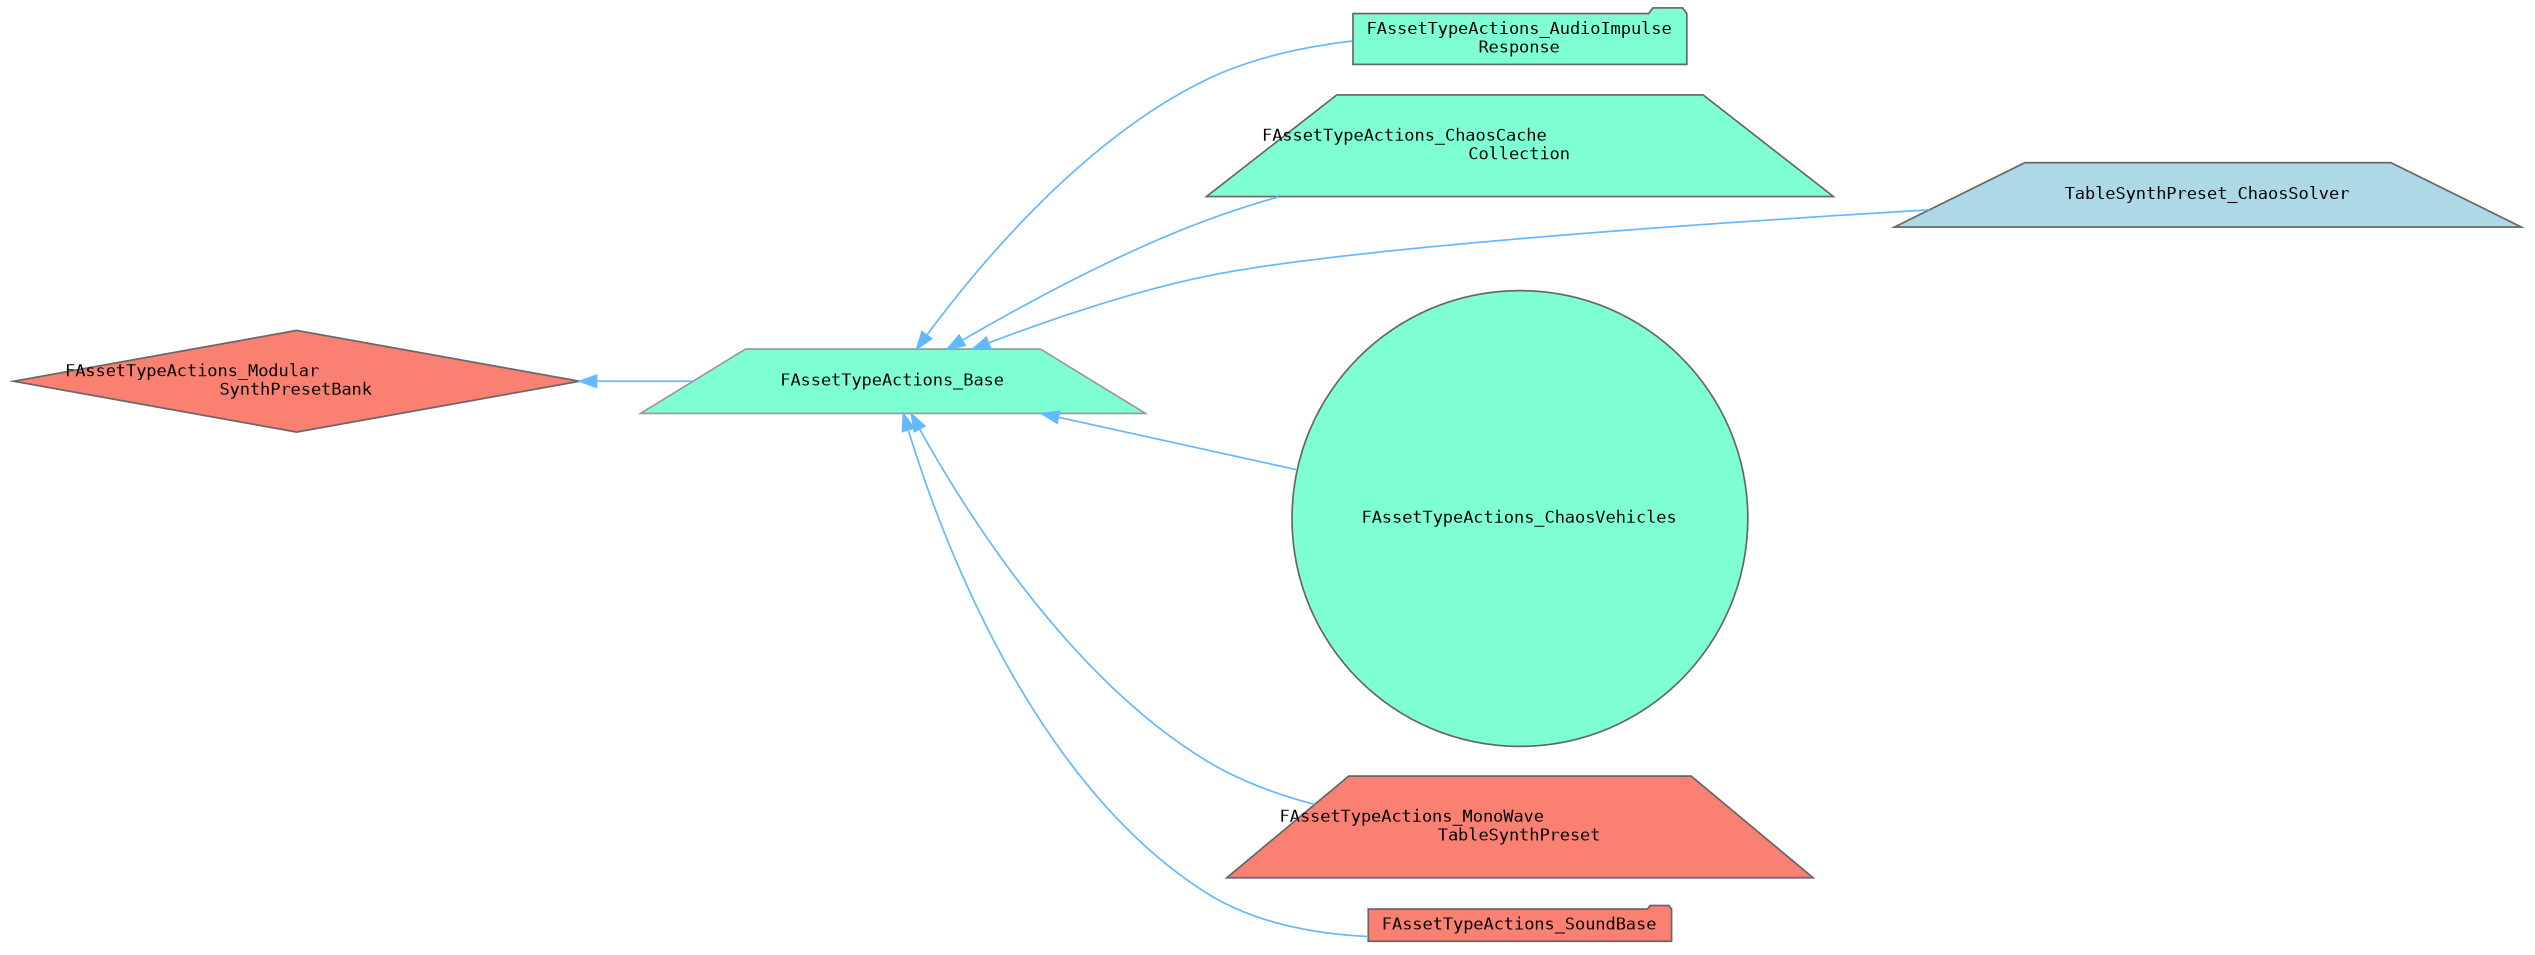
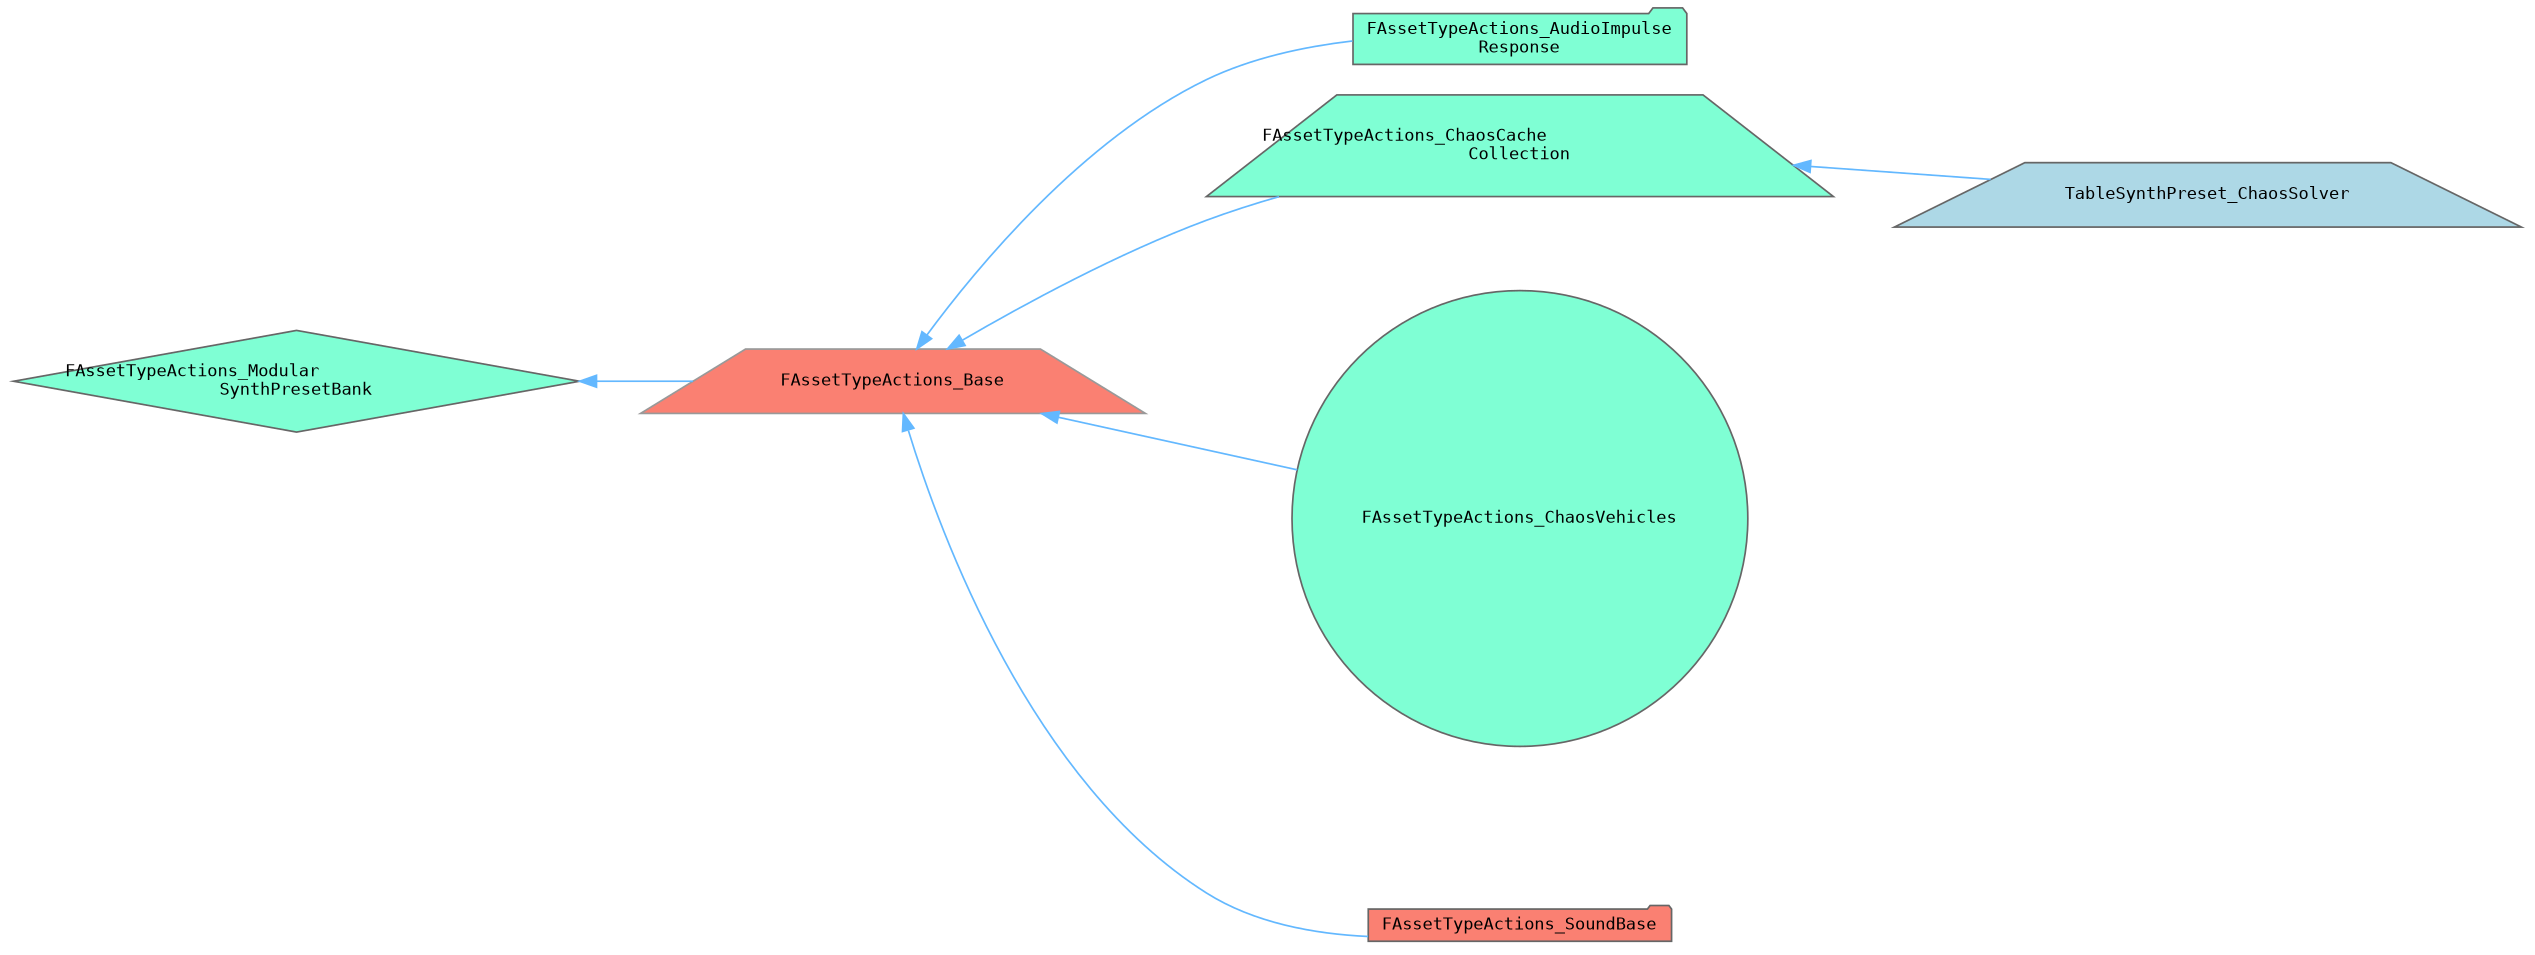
  digraph {
    fontname="DejaVu Sans Mono"
    rankdir=LR
    node [color=grey40 fillcolor=aquamarine fontname="DejaVu Sans Mono" fontsize=10 shape=trapezium style=filled]
    edge [color=steelblue1 dir=back fontname="DejaVu Sans Mono" fontsize=10 labelfontname=Helvetica labelfontsize=10 style=solid]
-   n1 [color=grey60 height=0.2 label=FAssetTypeActions_Base width=0.4]
+   n1 [color=grey60 fillcolor=salmon height=0.2 label=FAssetTypeActions_Base width=0.4]
    n2 [height=0.2 label="FAssetTypeActions_AudioImpulse\lResponse" shape=folder width=0.4]
    n3 [height=0.2 label="FAssetTypeActions_ChaosCache\lCollection" width=0.4]
    n4 [fillcolor=lightblue height=0.2 label=TableSynthPreset_ChaosSolver width=0.4]
    n5 [height=0.2 label=FAssetTypeActions_ChaosVehicles shape=circle width=0.4]
-   n6 [fillcolor=salmon height=0.2 label="FAssetTypeActions_MonoWave\lTableSynthPreset" width=0.4]
    n7 [fillcolor=salmon height=0.2 label=FAssetTypeActions_SoundBase shape=folder width=0.4]
-   n8 [fillcolor=salmon height=0.2 label="FAssetTypeActions_Modular\lSynthPresetBank" shape=diamond width=0.4]
+   n8 [height=0.2 label="FAssetTypeActions_Modular\lSynthPresetBank" shape=diamond width=0.4]
    n1 -> n2
    n1 -> n3
-   n1 -> n4
+   n3 -> n4
    n1 -> n5
-   n1 -> n6
    n1 -> n7
    n8 -> n1
  }
